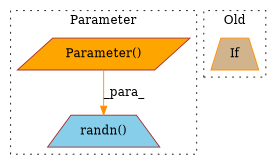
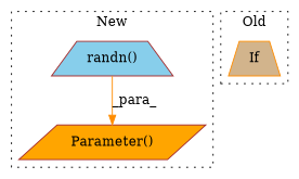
  digraph {
    node [a=75 shape=trapezium style=filled color=brown]
    n1 [l="12,1" label="randn()" s="10085,10112" fillcolor=skyblue]
    n2 [l="13,1" label="Parameter()" s="10072,10113" shape=parallelogram fillcolor=orange]
    n3 [a=96 l="3,14" label=If s="9849,9865" fillcolor=tan color=darkorange]
    subgraph cluster_1 {
-     label=Parameter
+     label=New
      style=dotted
      n1
      n2
    }
    subgraph cluster_2 {
      label=Old
      style=dotted
      n3
    }
-   n2 -> n1 [label=_para_ color=darkorange]
+   n1 -> n2 [label=_para_ color=darkorange]
  }
